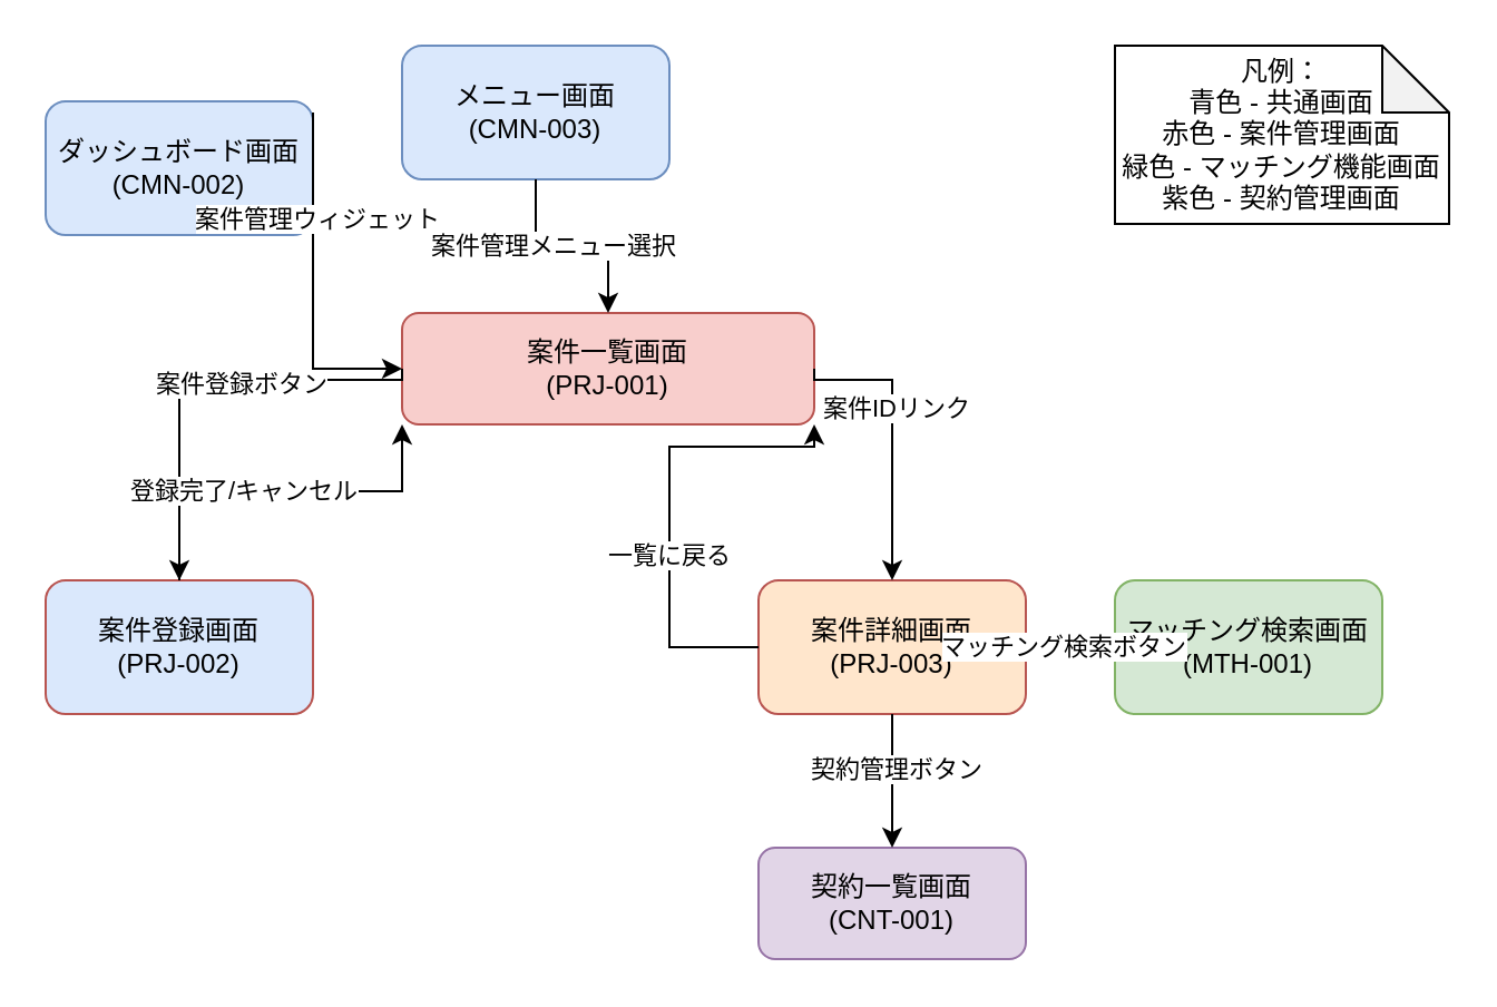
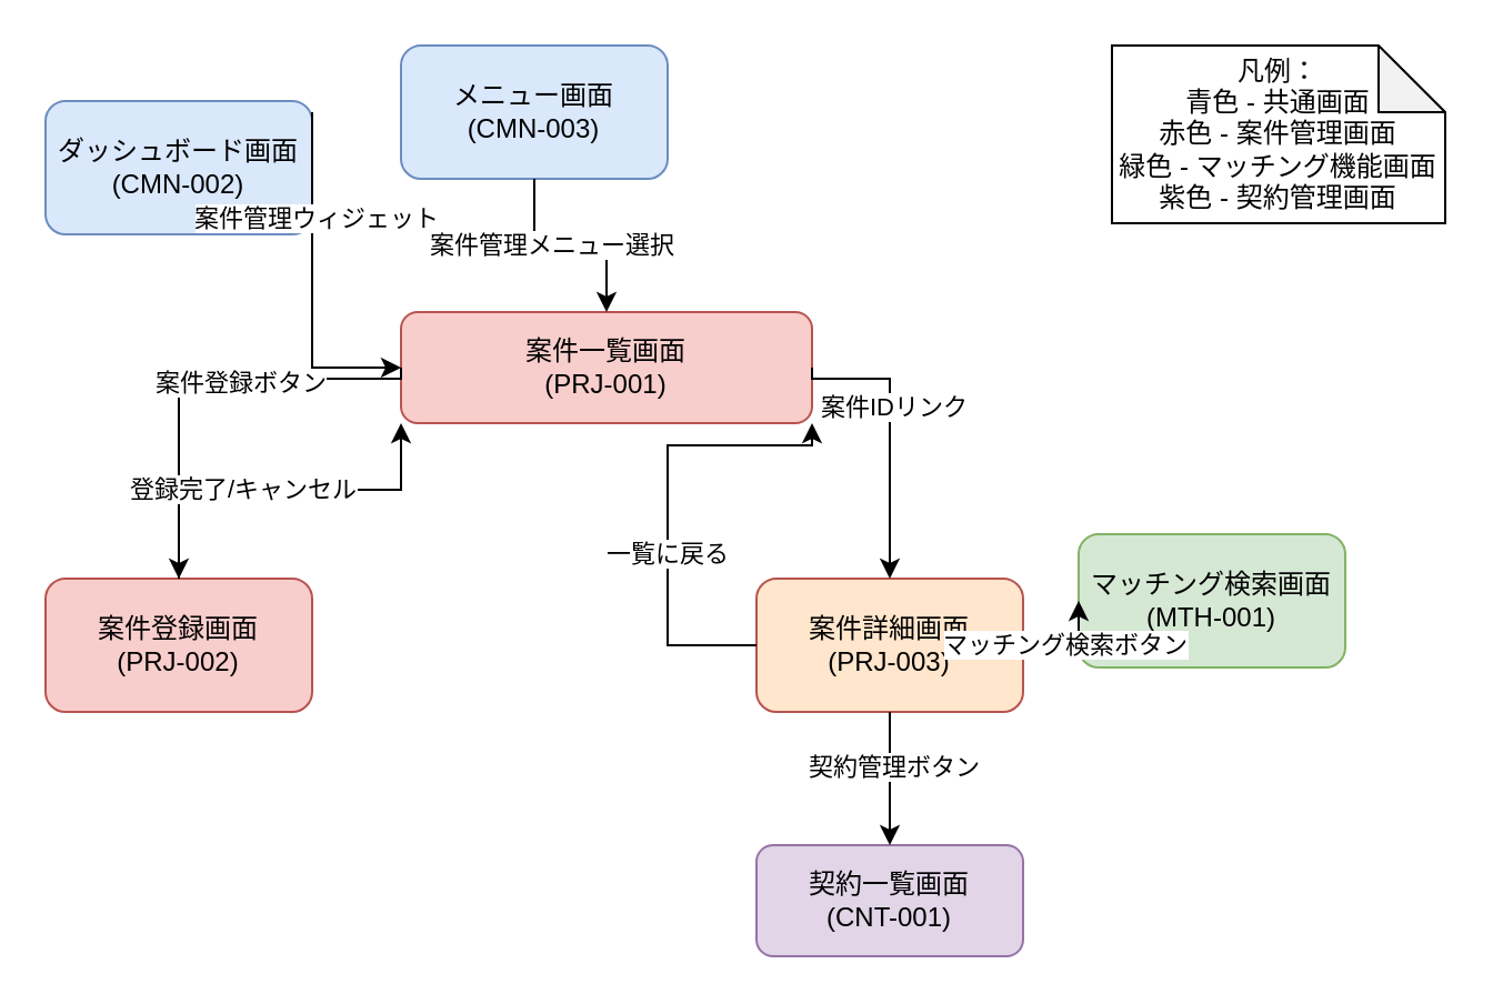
  <mxCell id="0" />
  <mxCell id="1" parent="0" />
  <mxCell id="2" value="ダッシュボード画面&#10;(CMN-002)" style="rounded=1;whiteSpace=wrap;html=1;fillColor=#dae8fc;strokeColor=#6c8ebf;" vertex="1" parent="1"><mxGeometry x="20" y="45" width="120" height="60" as="geometry" /></mxCell>
  <mxCell id="3" value="メニュー画面&#10;(CMN-003)" style="rounded=1;whiteSpace=wrap;html=1;fillColor=#dae8fc;strokeColor=#6c8ebf;" vertex="1" parent="1"><mxGeometry x="180" y="20" width="120" height="60" as="geometry" /></mxCell>
  <mxCell id="4" value="案件一覧画面&#10;(PRJ-001)" style="rounded=1;whiteSpace=wrap;html=1;fillColor=#f8cecc;strokeColor=#b85450;" vertex="1" parent="1"><mxGeometry x="180" y="140" width="185" height="50" as="geometry" /></mxCell>
- <mxCell id="5" value="案件登録画面&#10;(PRJ-002)" style="rounded=1;whiteSpace=wrap;html=1;fillColor=#dae8fc;strokeColor=#b85450;" vertex="1" parent="1"><mxGeometry x="20" y="260" width="120" height="60" as="geometry" /></mxCell>
+ <mxCell id="5" value="案件登録画面&#10;(PRJ-002)" style="rounded=1;whiteSpace=wrap;html=1;fillColor=#f8cecc;strokeColor=#b85450;" vertex="1" parent="1"><mxGeometry x="20" y="260" width="120" height="60" as="geometry" /></mxCell>
  <mxCell id="6" value="案件詳細画面&#10;(PRJ-003)" style="rounded=1;whiteSpace=wrap;html=1;fillColor=#ffe6cc;strokeColor=#b85450;" vertex="1" parent="1"><mxGeometry x="340" y="260" width="120" height="60" as="geometry" /></mxCell>
- <mxCell id="7" value="マッチング検索画面&#10;(MTH-001)" style="rounded=1;whiteSpace=wrap;html=1;fillColor=#d5e8d4;strokeColor=#82b366;" vertex="1" parent="1"><mxGeometry x="500" y="260" width="120" height="60" as="geometry" /></mxCell>
+ <mxCell id="7" value="マッチング検索画面&#10;(MTH-001)" style="rounded=1;whiteSpace=wrap;html=1;fillColor=#d5e8d4;strokeColor=#82b366;" vertex="1" parent="1"><mxGeometry x="485" y="240" width="120" height="60" as="geometry" /></mxCell>
  <mxCell id="8" value="契約一覧画面&#10;(CNT-001)" style="rounded=1;whiteSpace=wrap;html=1;fillColor=#e1d5e7;strokeColor=#9673a6;" vertex="1" parent="1"><mxGeometry x="340" y="380" width="120" height="50" as="geometry" /></mxCell>
  <mxCell id="9" style="edgeStyle=orthogonalEdgeStyle;rounded=0;orthogonalLoop=1;jettySize=auto;html=1;exitX=0.5;exitY=1;exitDx=0;exitDy=0;entryX=0.5;entryY=0;entryDx=0;entryDy=0;" edge="1" parent="1" source="3" target="4"><mxGeometry relative="1" as="geometry" /></mxCell>
  <mxCell id="10" value="案件管理メニュー選択" style="edgeLabel;html=1;align=center;verticalAlign=middle;resizable=0;points=[];" vertex="1" connectable="0" parent="9"><mxGeometry x="-0.2" y="1" relative="1" as="geometry"><mxPoint as="offset" /></mxGeometry></mxCell>
  <mxCell id="11" style="edgeStyle=orthogonalEdgeStyle;rounded=0;orthogonalLoop=1;jettySize=auto;html=1;exitX=1;exitY=0.5;exitDx=0;exitDy=0;entryX=0;entryY=0.5;entryDx=0;entryDy=0;" edge="1" parent="1" source="2" target="4"><mxGeometry relative="1" as="geometry"><Array as="points"><mxPoint x="140" y="50" /><mxPoint x="140" y="170" /></Array></mxGeometry></mxCell>
  <mxCell id="12" value="案件管理ウィジェット" style="edgeLabel;html=1;align=center;verticalAlign=middle;resizable=0;points=[];" vertex="1" connectable="0" parent="11"><mxGeometry x="-0.2" y="1" relative="1" as="geometry"><mxPoint as="offset" /></mxGeometry></mxCell>
  <mxCell id="13" style="edgeStyle=orthogonalEdgeStyle;rounded=0;orthogonalLoop=1;jettySize=auto;html=1;exitX=0;exitY=0.5;exitDx=0;exitDy=0;entryX=0.5;entryY=0;entryDx=0;entryDy=0;" edge="1" parent="1" source="4" target="5"><mxGeometry relative="1" as="geometry"><Array as="points"><mxPoint x="80" y="170" /></Array></mxGeometry></mxCell>
  <mxCell id="14" value="案件登録ボタン" style="edgeLabel;html=1;align=center;verticalAlign=middle;resizable=0;points=[];" vertex="1" connectable="0" parent="13"><mxGeometry x="-0.2" y="1" relative="1" as="geometry"><mxPoint as="offset" /></mxGeometry></mxCell>
  <mxCell id="15" style="edgeStyle=orthogonalEdgeStyle;rounded=0;orthogonalLoop=1;jettySize=auto;html=1;exitX=1;exitY=0.5;exitDx=0;exitDy=0;entryX=0.5;entryY=0;entryDx=0;entryDy=0;" edge="1" parent="1" source="4" target="6"><mxGeometry relative="1" as="geometry"><Array as="points"><mxPoint x="400" y="170" /></Array></mxGeometry></mxCell>
  <mxCell id="16" value="案件IDリンク" style="edgeLabel;html=1;align=center;verticalAlign=middle;resizable=0;points=[];" vertex="1" connectable="0" parent="15"><mxGeometry x="-0.2" y="1" relative="1" as="geometry"><mxPoint as="offset" /></mxGeometry></mxCell>
  <mxCell id="17" style="edgeStyle=orthogonalEdgeStyle;rounded=0;orthogonalLoop=1;jettySize=auto;html=1;exitX=0.5;exitY=0;exitDx=0;exitDy=0;entryX=0;entryY=1;entryDx=0;entryDy=0;" edge="1" parent="1" source="5" target="4"><mxGeometry relative="1" as="geometry"><Array as="points"><mxPoint x="80" y="220" /><mxPoint x="180" y="220" /></Array></mxGeometry></mxCell>
  <mxCell id="18" value="登録完了/キャンセル" style="edgeLabel;html=1;align=center;verticalAlign=middle;resizable=0;points=[];" vertex="1" connectable="0" parent="17"><mxGeometry x="-0.2" y="1" relative="1" as="geometry"><mxPoint as="offset" /></mxGeometry></mxCell>
  <mxCell id="19" style="edgeStyle=orthogonalEdgeStyle;rounded=0;orthogonalLoop=1;jettySize=auto;html=1;exitX=0;exitY=0.5;exitDx=0;exitDy=0;entryX=1;entryY=1;entryDx=0;entryDy=0;" edge="1" parent="1" source="6" target="4"><mxGeometry relative="1" as="geometry"><Array as="points"><mxPoint x="300" y="290" /><mxPoint x="300" y="200" /></Array></mxGeometry></mxCell>
  <mxCell id="20" value="一覧に戻る" style="edgeLabel;html=1;align=center;verticalAlign=middle;resizable=0;points=[];" vertex="1" connectable="0" parent="19"><mxGeometry x="-0.2" y="1" relative="1" as="geometry"><mxPoint as="offset" /></mxGeometry></mxCell>
  <mxCell id="21" style="edgeStyle=orthogonalEdgeStyle;rounded=0;orthogonalLoop=1;jettySize=auto;html=1;exitX=1;exitY=0.5;exitDx=0;exitDy=0;entryX=0;entryY=0.5;entryDx=0;entryDy=0;" edge="1" parent="1" source="6" target="7"><mxGeometry relative="1" as="geometry" /></mxCell>
  <mxCell id="22" value="マッチング検索ボタン" style="edgeLabel;html=1;align=center;verticalAlign=middle;resizable=0;points=[];" vertex="1" connectable="0" parent="21"><mxGeometry x="-0.2" y="1" relative="1" as="geometry"><mxPoint as="offset" /></mxGeometry></mxCell>
  <mxCell id="23" style="edgeStyle=orthogonalEdgeStyle;rounded=0;orthogonalLoop=1;jettySize=auto;html=1;exitX=0.5;exitY=1;exitDx=0;exitDy=0;entryX=0.5;entryY=0;entryDx=0;entryDy=0;" edge="1" parent="1" source="6" target="8"><mxGeometry relative="1" as="geometry" /></mxCell>
  <mxCell id="24" value="契約管理ボタン" style="edgeLabel;html=1;align=center;verticalAlign=middle;resizable=0;points=[];" vertex="1" connectable="0" parent="23"><mxGeometry x="-0.2" y="1" relative="1" as="geometry"><mxPoint as="offset" /></mxGeometry></mxCell>
  <mxCell id="25" value="凡例：&#10;青色 - 共通画面&#10;赤色 - 案件管理画面&#10;緑色 - マッチング機能画面&#10;紫色 - 契約管理画面" style="shape=note;whiteSpace=wrap;html=1;backgroundOutline=1;darkOpacity=0.05;" vertex="1" parent="1"><mxGeometry x="500" y="20" width="150" height="80" as="geometry" /></mxCell>
